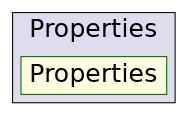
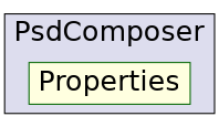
  digraph {
    compound=true
    rankdir=LR
    n1 [fillcolor=lightyellow fontname=Helvetica fontsize=24 label=Properties pencolor=black shape=box style=filled color=darkgreen]
    subgraph cluster_1 {
      bgcolor="#ddddee"
      fontname=Helvetica
      fontsize=24
-     label=Properties
+     label=PsdComposer
      pencolor=black
      n1
    }
  }
